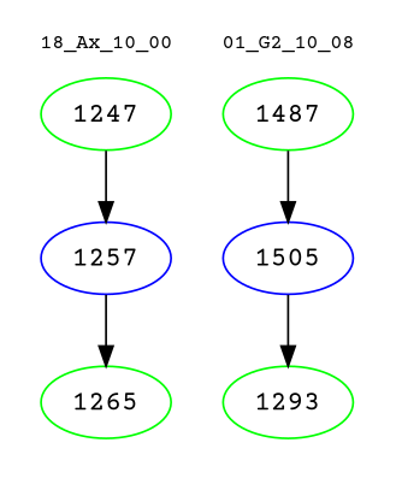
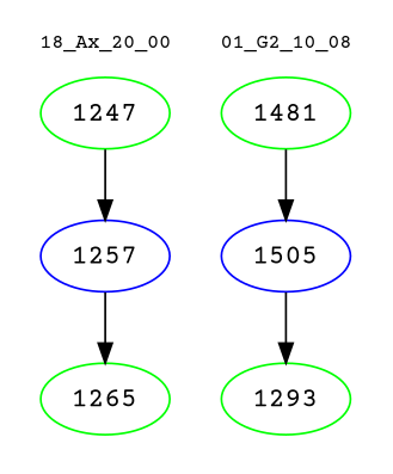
  digraph {
    fontname="Courier Prime"
    node [color=green fontname="Courier Prime"]
    edge [color=black fontname="Courier Prime"]
    n1 [label=1247]
    n2 [color=blue label=1257]
    n3 [label=1265]
-   n4 [label=1487]
+   n4 [label=1481]
    n5 [color=blue label=1505]
    n6 [label=1293]
    subgraph cluster_1 {
      color=white
      fontsize=10
-     label="18_Ax_10_00"
+     label="18_Ax_20_00"
      n1
      n2
      n3
    }
    subgraph cluster_2 {
      color=white
      fontsize=10
      label="01_G2_10_08"
      n4
      n5
      n6
    }
    n1 -> n2
    n2 -> n3
    n4 -> n5
    n5 -> n6
  }
